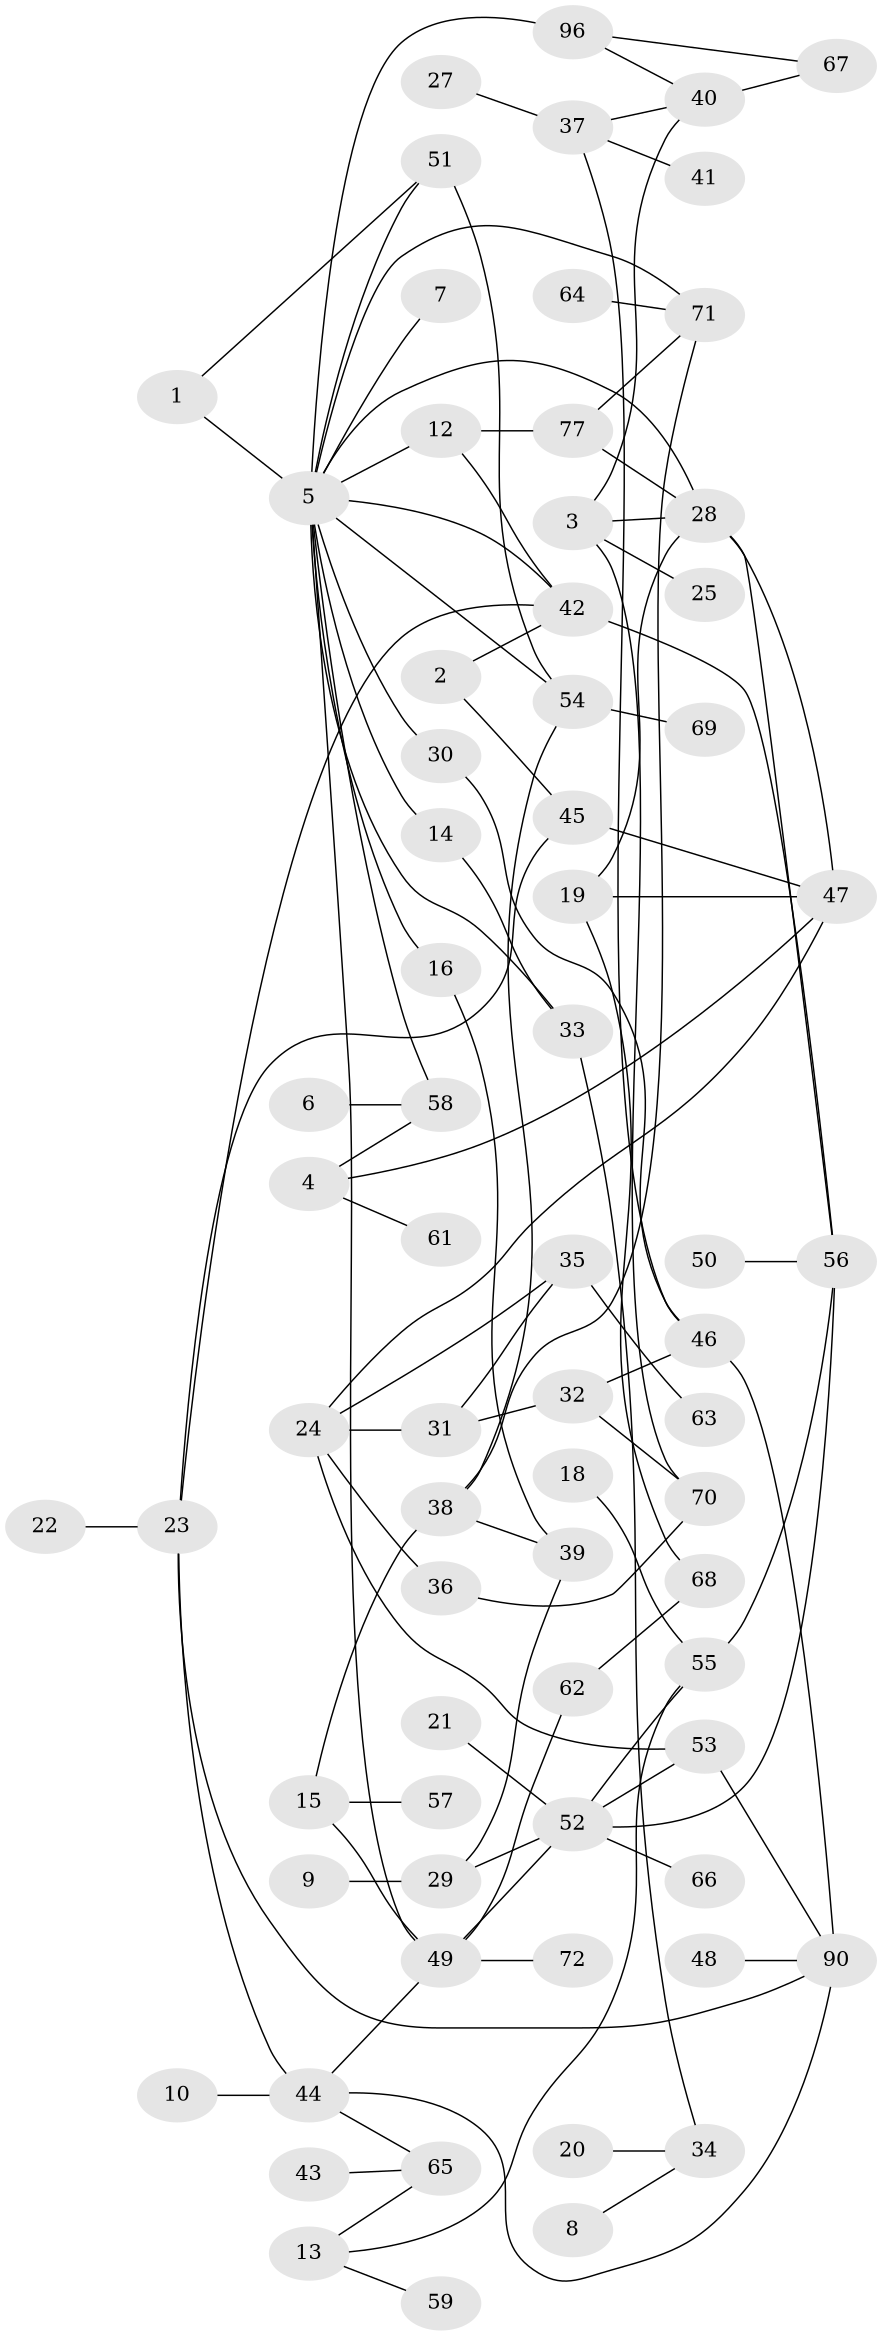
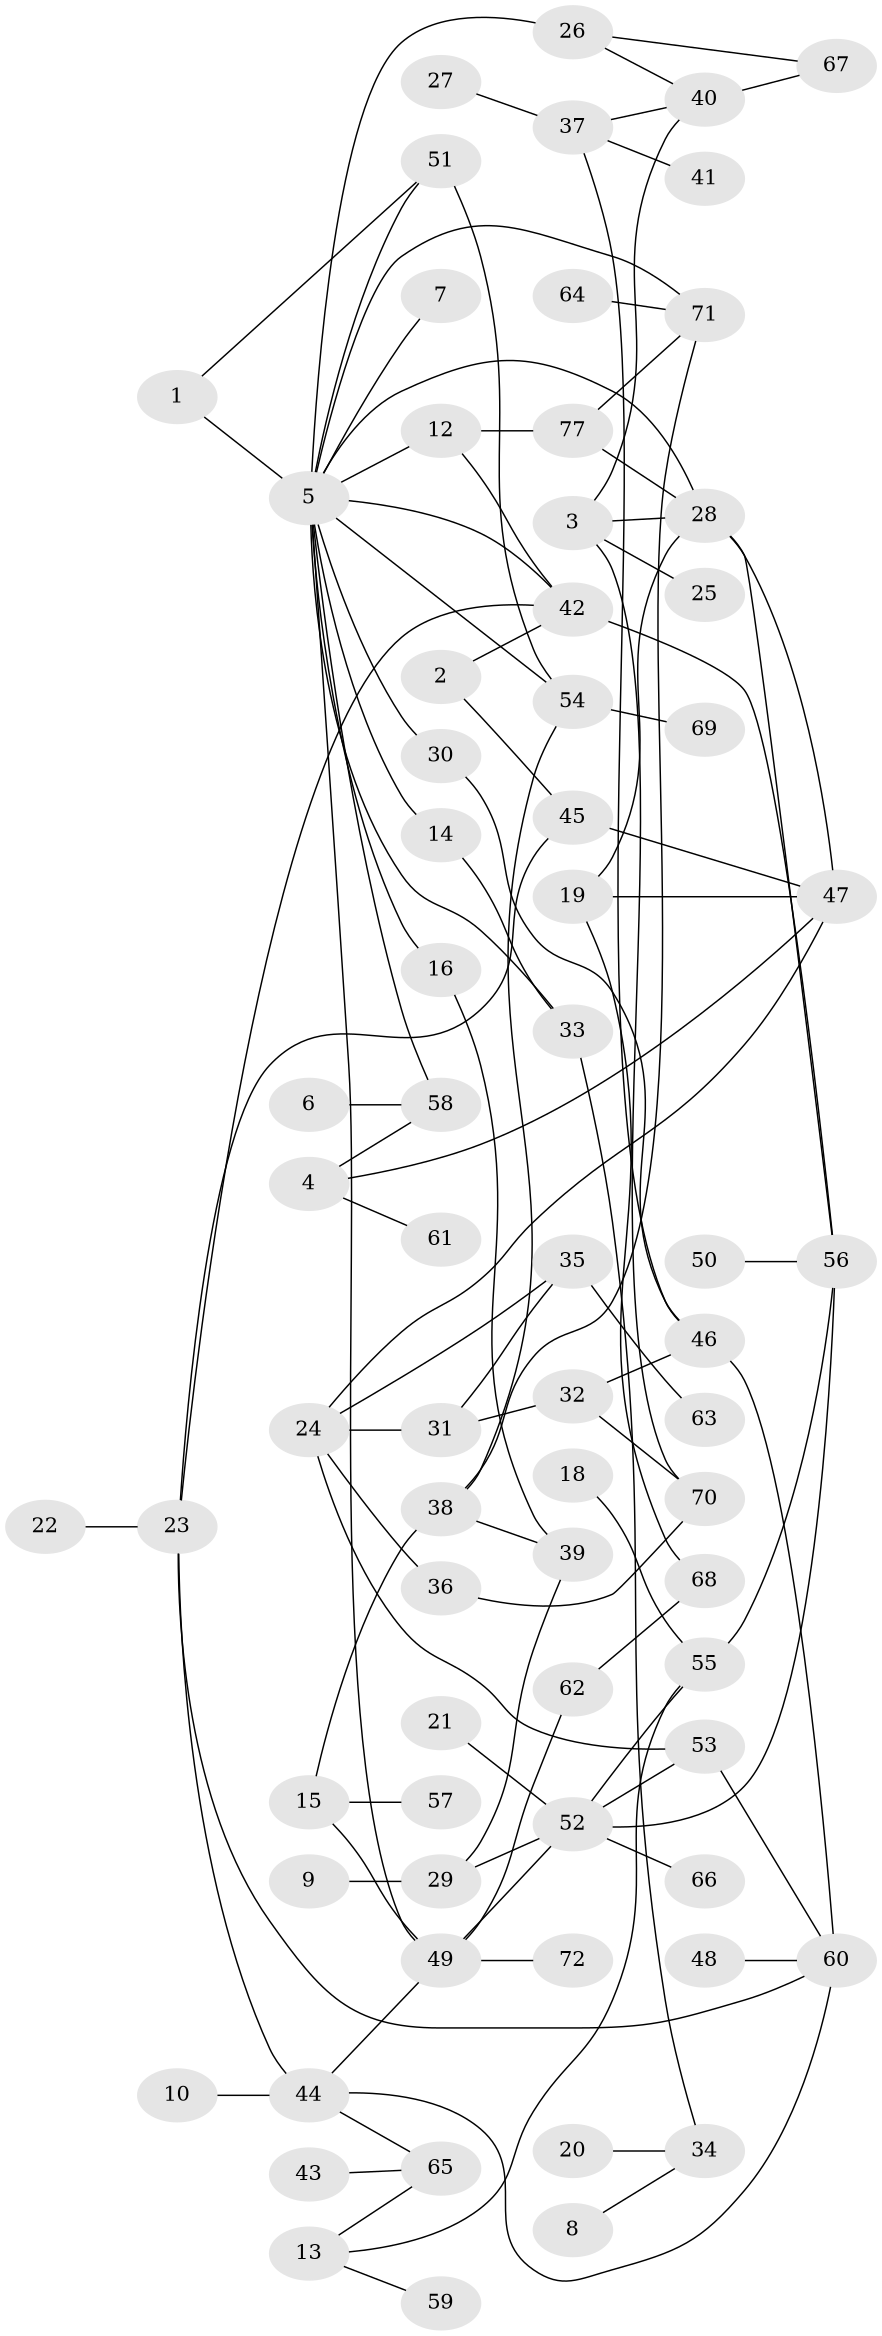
  graph {
    rankdir=LR
    node [color=gray90 style=filled]
    edge [weight=1.0]
    1
    5
    51
    42
    28
    58
    7
    12
    14
    16
-   26 [label=96]
+   26
    30
    33
    49
    54
    71
    2
    45
    56
    47
    3
    25
    40
    70
    67
    4
    61
    n28 [label=77]
    39
    46
    34
    52
    62
    72
    69
    6
    8
    9
    29
    10
    44
    65
-   60 [label=90]
+   60
    13
    55
    59
    15
    38
    57
    18
    19
    68
    20
    21
    53
    66
    22
    23
    24
    31
    35
    36
    32
    63
    27
    37
    41
    43
    48
    50
    64
    1 -- 5
    1 -- 51
    5 -- 51
    5 -- 42
    5 -- 28
    5 -- 58
    5 -- 7
    5 -- 12
    5 -- 14
    5 -- 16
    5 -- 26
    5 -- 30
    5 -- 33
    5 -- 49
    5 -- 54
    5 -- 71
    51 -- 54
    42 -- 56
    28 -- 56
    28 -- 47
    12 -- 42
    12 -- n28
    14 -- 33
    16 -- 39
    26 -- 40
    26 -- 67
    30 -- 46
    33 -- 34
    49 -- 52
    49 -- 62
    49 -- 72
    54 -- 69
    2 -- 42
    2 -- 45
    45 -- 47
    3 -- 28
    3 -- 25
    3 -- 40
    3 -- 70
    40 -- 67
    4 -- 58
    4 -- 47
    4 -- 61
    n28 -- 28
    n28 -- 71
    46 -- 60
    52 -- 56
    52 -- 55
    52 -- 53
    52 -- 66
    62 -- 68
    6 -- 58
    8 -- 34
    9 -- 29
    29 -- 39
    29 -- 52
    10 -- 44
    44 -- 49
    44 -- 65
    44 -- 60
    13 -- 65
    13 -- 55
    13 -- 59
    55 -- 56
    15 -- 49
    15 -- 38
    15 -- 57
    38 -- 54
    38 -- 71
    38 -- 39
    18 -- 55
    19 -- 28
    19 -- 47
    19 -- 68
    20 -- 34
    21 -- 52
    53 -- 60
    22 -- 23
    23 -- 42
    23 -- 45
    23 -- 44
    23 -- 60
    24 -- 47
    24 -- 53
    24 -- 31
    24 -- 35
    24 -- 36
    31 -- 35
    31 -- 32
    35 -- 63
    36 -- 70
    32 -- 70
    32 -- 46
    27 -- 37
    37 -- 40
    37 -- 46
    37 -- 41
    43 -- 65
    48 -- 60
    50 -- 56
    64 -- 71
  }
